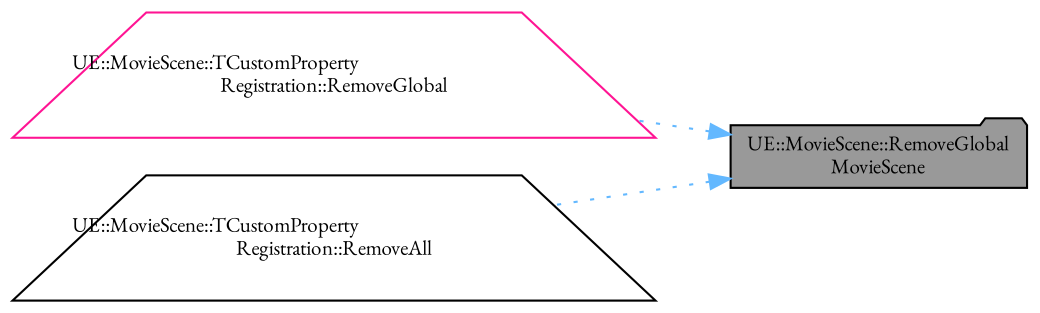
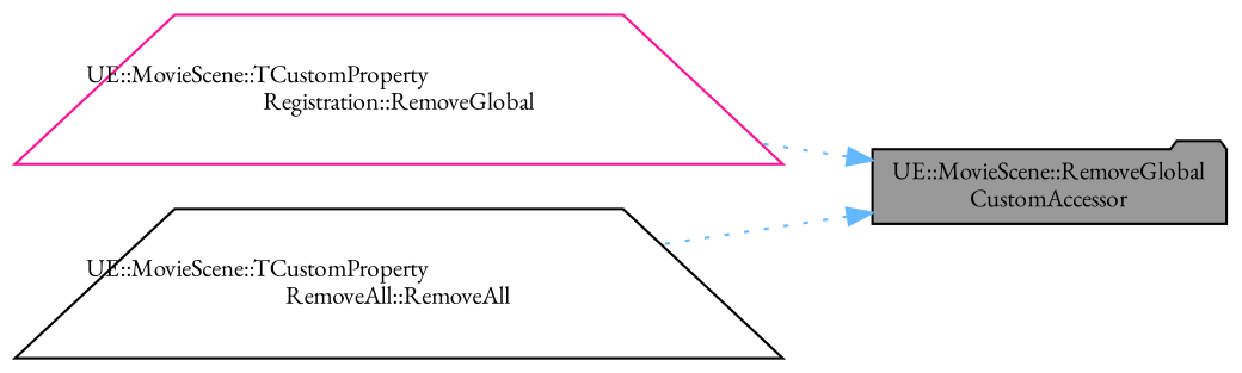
  digraph {
    fontname="EB Garamond"
    rankdir=RL
    node [color=black fillcolor=white fontname="EB Garamond" fontsize=10 shape=trapezium style=filled]
    edge [color=steelblue1 dir=back fontname="EB Garamond" fontsize=10 labelfontname=Helvetica labelfontsize=10 style=dotted]
-   n1 [fillcolor=grey60 fontcolor=black height=0.2 label="UE::MovieScene::RemoveGlobal\lMovieScene" shape=folder width=0.4]
+   n1 [fillcolor=grey60 fontcolor=black height=0.2 label="UE::MovieScene::RemoveGlobal\lCustomAccessor" shape=folder width=0.4]
    n2 [color=deeppink height=0.2 label="UE::MovieScene::TCustomProperty\lRegistration::RemoveGlobal" width=0.4]
-   n3 [height=0.2 label="UE::MovieScene::TCustomProperty\lRegistration::RemoveAll" width=0.4]
+   n3 [height=0.2 label="UE::MovieScene::TCustomProperty\lRemoveAll::RemoveAll" width=0.4]
    n1 -> n2
    n1 -> n3
  }
